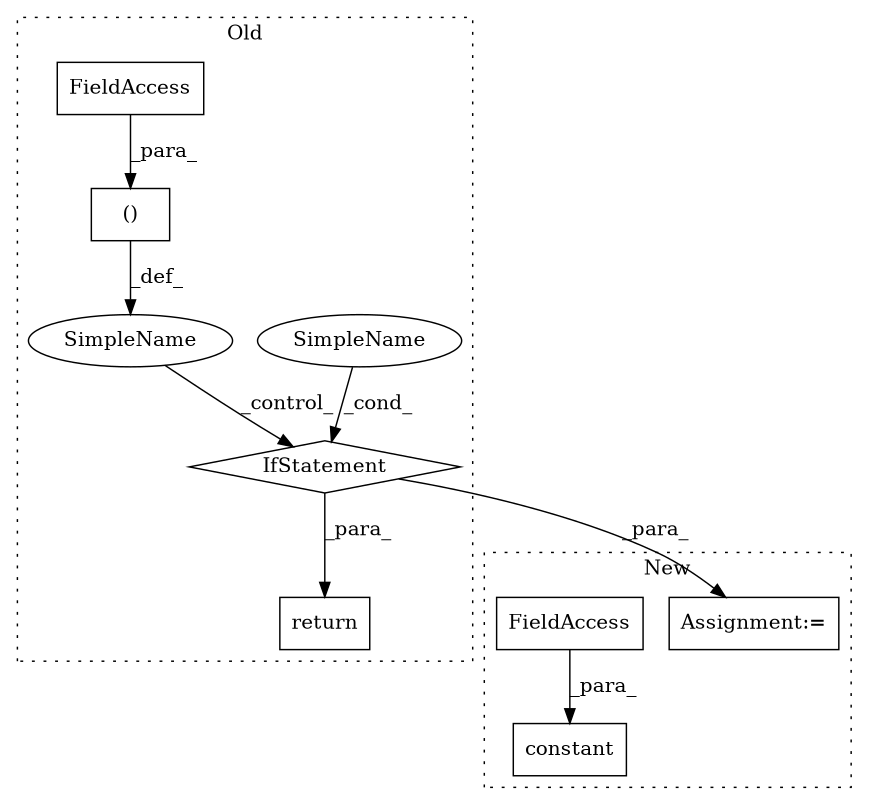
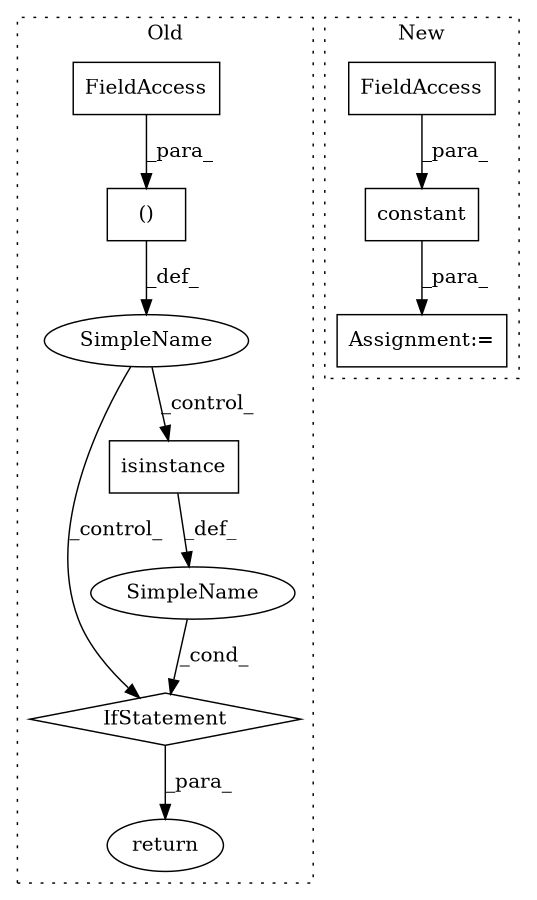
  digraph {
    node [a=42 shape=box]
    n1 [a=25 l="4,2" label=IfStatement s="10096,10129" shape=diamond]
    n2 [label=SimpleName shape=ellipse]
-   n3 [a=41 l=7 label=return s=10264]
+   n3 [a=41 l=7 label=return s=10264 shape=ellipse]
    n4 [a=106 l=43 label="()" s=9997]
    n5 [a=22 l=17 label=FieldAccess s=9997]
    n6 [label=SimpleName shape=ellipse]
+   n7 [a=32 l="11,1" label=isinstance s="10100,10128"]
    n8 [a=32 l="9,1" label=constant s="10116,10147"]
    n9 [a=7 l=1 label="Assignment:=" s=10104]
    n10 [a=22 l=16 label=FieldAccess s=10131]
    subgraph cluster_1 {
      label=Old
      style=dotted
      n1
      n2
      n3
      n4
      n5
      n6
+     n7
    }
    subgraph cluster_2 {
      label=New
      style=dotted
      n8
      n9
      n10
    }
    n1 -> n3 [label=_para_]
    n2 -> n1 [label=_cond_]
    n4 -> n6 [label=_def_]
    n5 -> n4 [label=_para_]
    n6 -> n1 [label=_control_]
-   n1 -> n9 [label=_para_]
+   n6 -> n7 [label=_control_]
+   n7 -> n2 [label=_def_]
+   n8 -> n9 [label=_para_]
    n10 -> n8 [label=_para_]
  }
